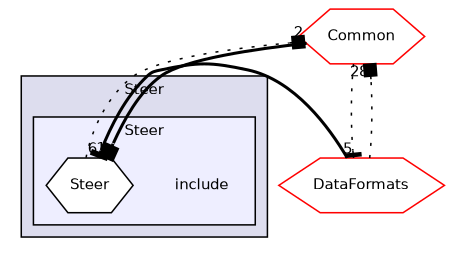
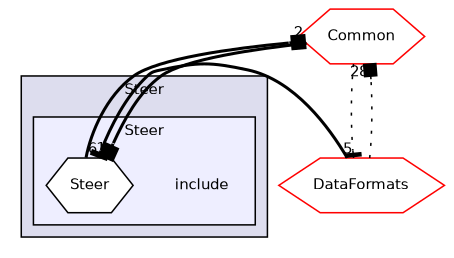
  digraph {
    compound=true
    node [color=red fontname=Helvetica fontsize=10 shape=hexagon]
    edge [arrowhead=box labeldistance=1.5 labelfontname=Helvetica labelfontsize=10 style=dotted]
    n1 [label=include shape=plaintext]
    n2 [color=black fillcolor=white label=Steer style=filled]
    n3 [label=Common]
    n4 [label=DataFormats]
    subgraph cluster_1 {
      bgcolor="#ddddee"
      fontname=Helvetica
      fontsize=10
      label=Steer
      pencolor=black
      subgraph cluster_2 {
        bgcolor="#eeeeff"
        fontname=Helvetica
        fontsize=10
        label=Steer
        pencolor=black
        n1
        n2
      }
    }
-   n2 -> n3 [headlabel=2]
+   n2 -> n3 [headlabel=2 style=bold]
    n3 -> n2 [headlabel=1 style=bold]
    n3 -> n4 [arrowhead=tee headlabel=5]
    n4 -> n2 [arrowhead=tee headlabel=6 style=bold]
    n4 -> n3 [headlabel=28]
  }
